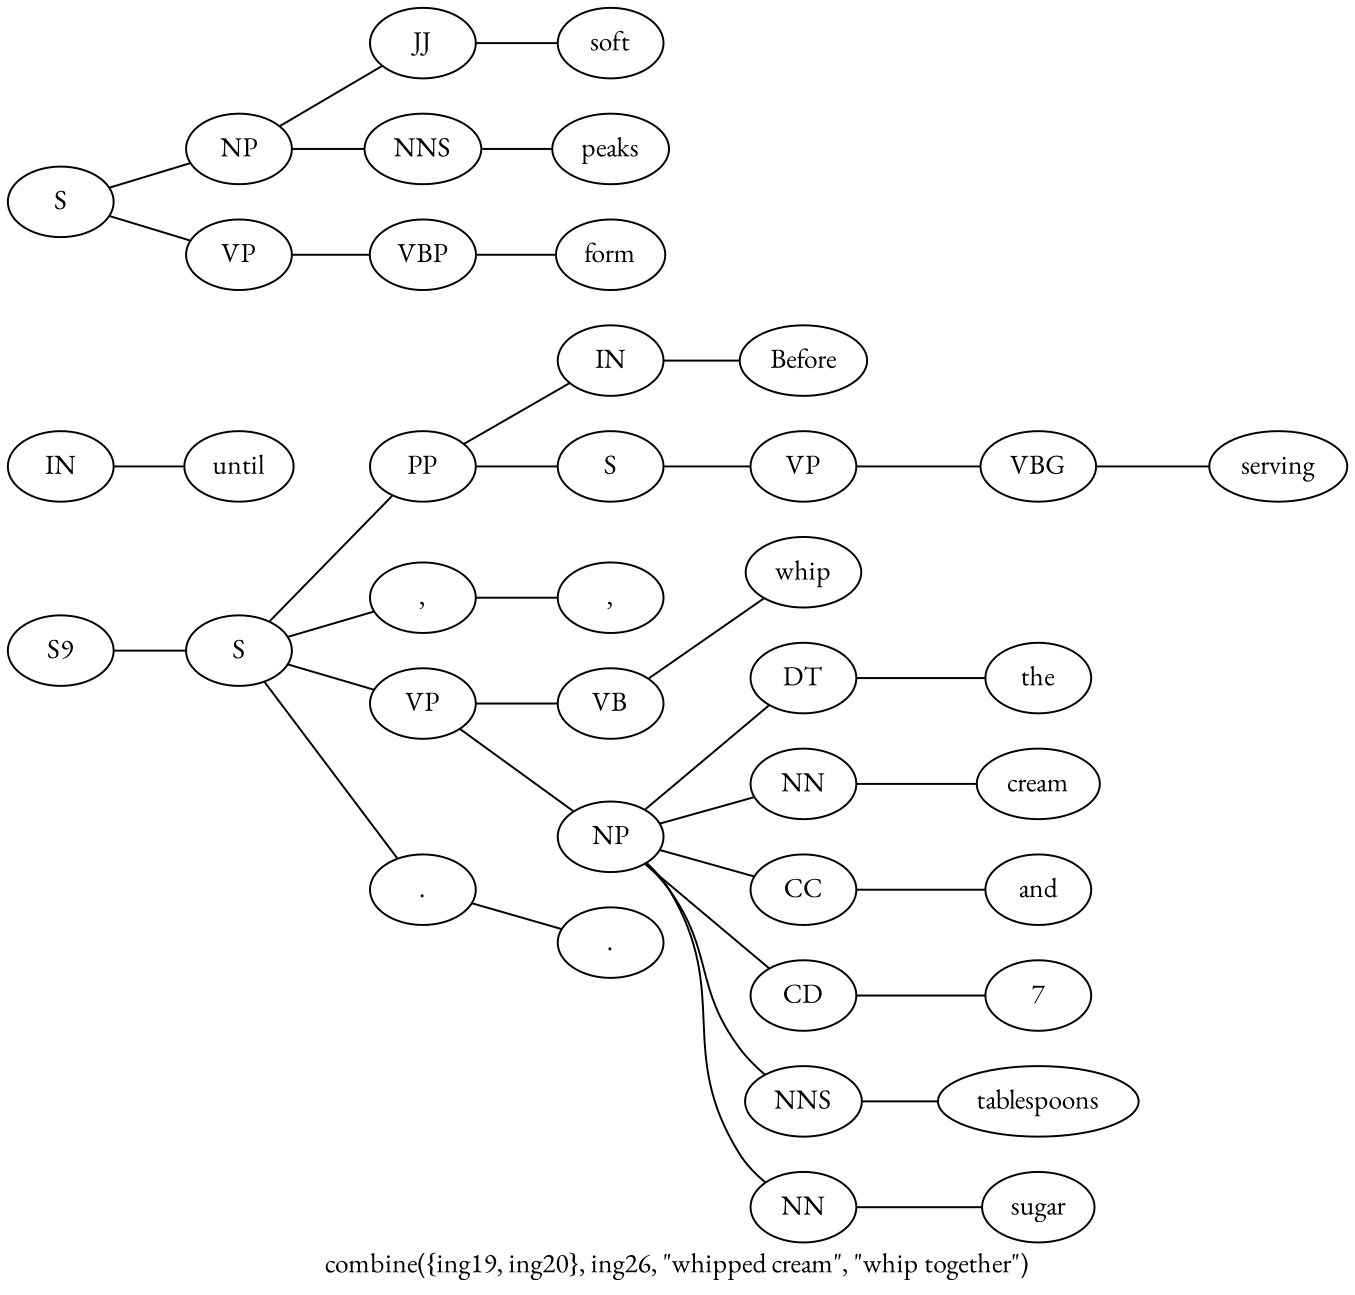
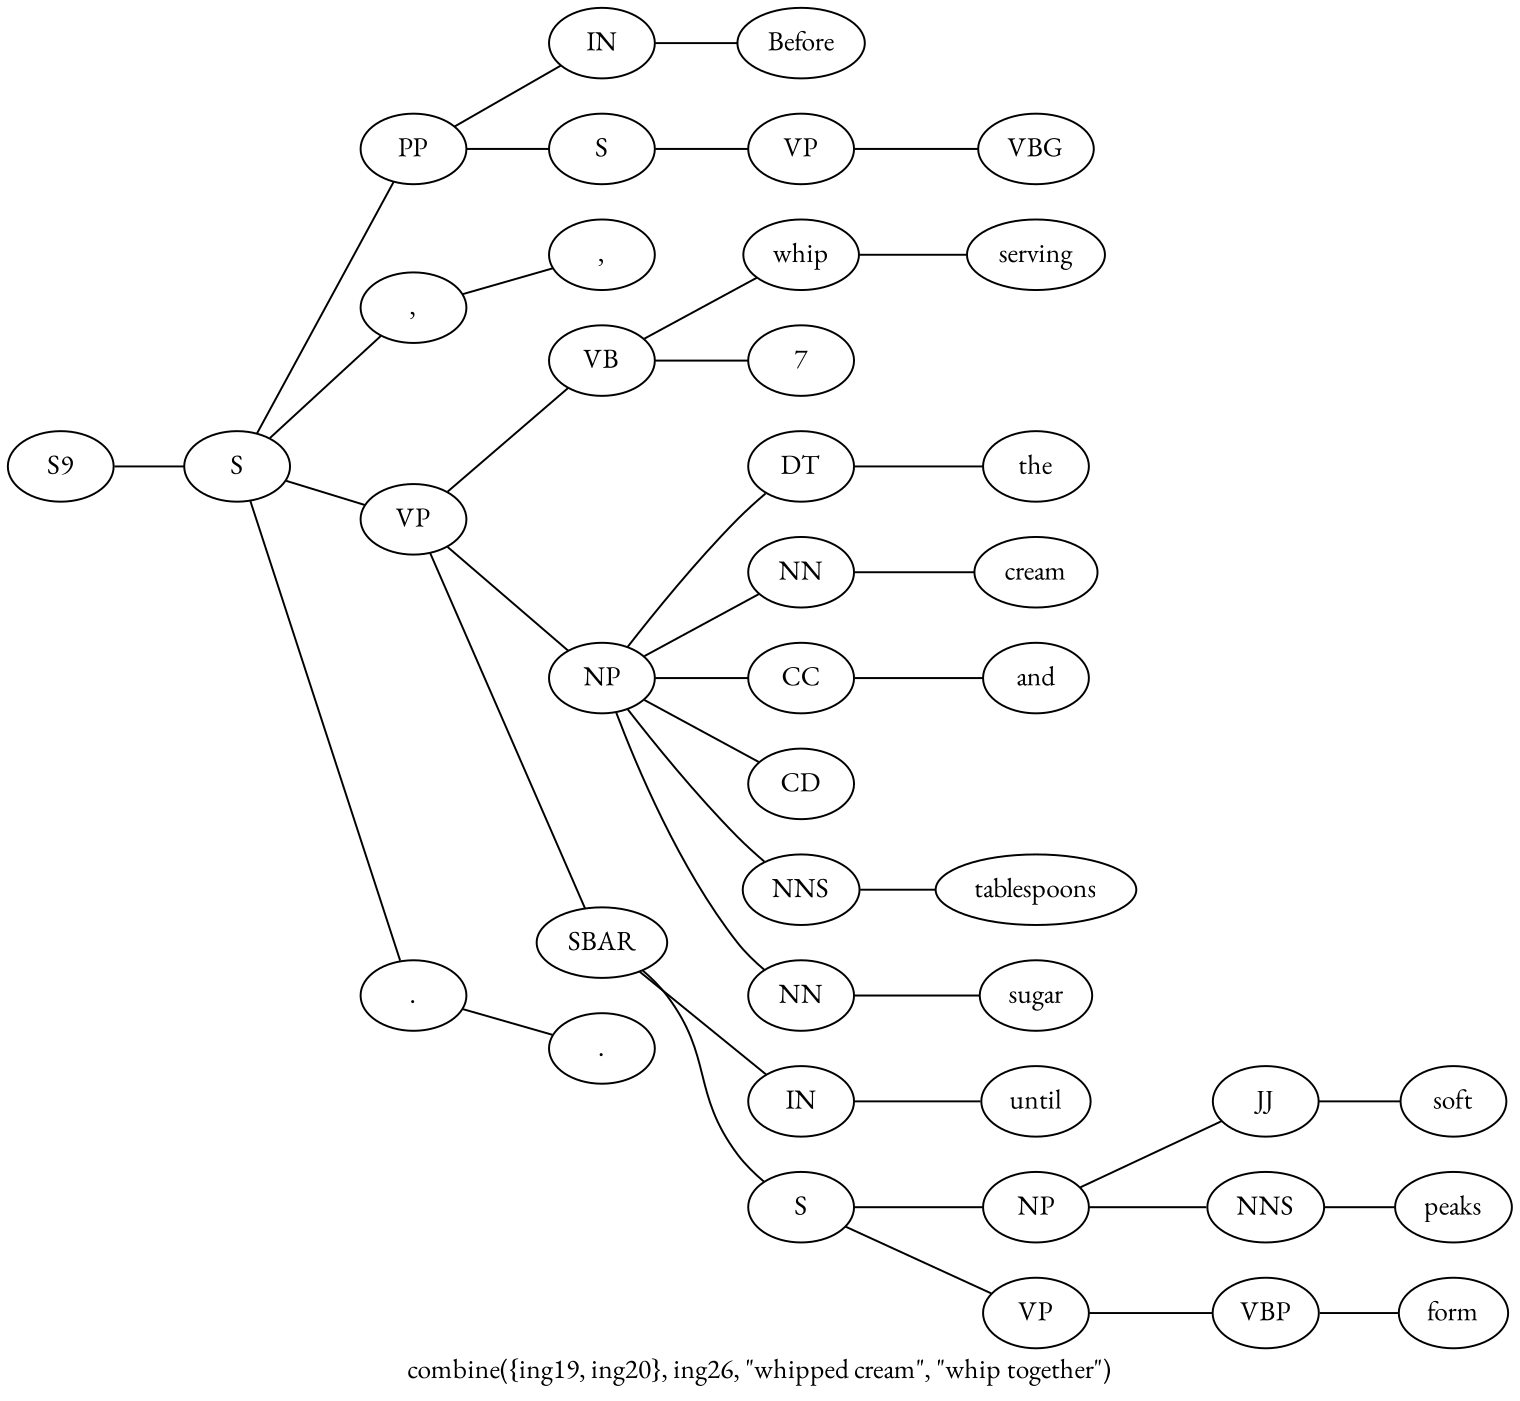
  graph {
    fontname="EB Garamond"
    label="combine({ing19, ing20}, ing26, \"whipped cream\", \"whip together\")"
    rankdir=LR
    node [fontname="EB Garamond"]
    edge [fontname="EB Garamond"]
    n1 [label=S9]
    n2 [label=S]
    n3 [label=PP]
    n4 [label=","]
    n5 [label=VP]
    n6 [label="."]
    n7 [label=IN]
    n8 [label=S]
    n9 [label=","]
    n10 [label=VB]
    n11 [label=NP]
+   n12 [label=SBAR]
    n13 [label="."]
    n14 [label=Before]
    n15 [label=VP]
    n16 [label=VBG]
    n17 [label=serving]
    n18 [label=whip]
    n19 [label=DT]
    n20 [label=NN]
    n21 [label=CC]
    n22 [label=CD]
    n23 [label=NNS]
    n24 [label=NN]
    n25 [label=IN]
    n26 [label=S]
    n27 [label=the]
    n28 [label=cream]
    n29 [label=and]
    n30 [label=7]
    n31 [label=tablespoons]
    n32 [label=sugar]
    n33 [label=until]
    n34 [label=NP]
    n35 [label=VP]
    n36 [label=JJ]
    n37 [label=NNS]
    n38 [label=VBP]
    n39 [label=soft]
    n40 [label=peaks]
    n41 [label=form]
    n1 -- n2
    n2 -- n3
    n2 -- n4
    n2 -- n5
    n2 -- n6
    n3 -- n7
    n3 -- n8
    n4 -- n9
    n5 -- n10
    n5 -- n11
+   n5 -- n12
    n6 -- n13
    n7 -- n14
    n8 -- n15
    n10 -- n18
    n11 -- n19
    n11 -- n20
    n11 -- n21
    n11 -- n22
    n11 -- n23
    n11 -- n24
+   n12 -- n25
+   n12 -- n26
    n15 -- n16
-   n16 -- n17
+   n18 -- n17
    n19 -- n27
    n20 -- n28
    n21 -- n29
-   n22 -- n30
+   n10 -- n30
    n23 -- n31
    n24 -- n32
    n25 -- n33
    n26 -- n34
    n26 -- n35
    n34 -- n36
    n34 -- n37
    n35 -- n38
    n36 -- n39
    n37 -- n40
    n38 -- n41
  }
